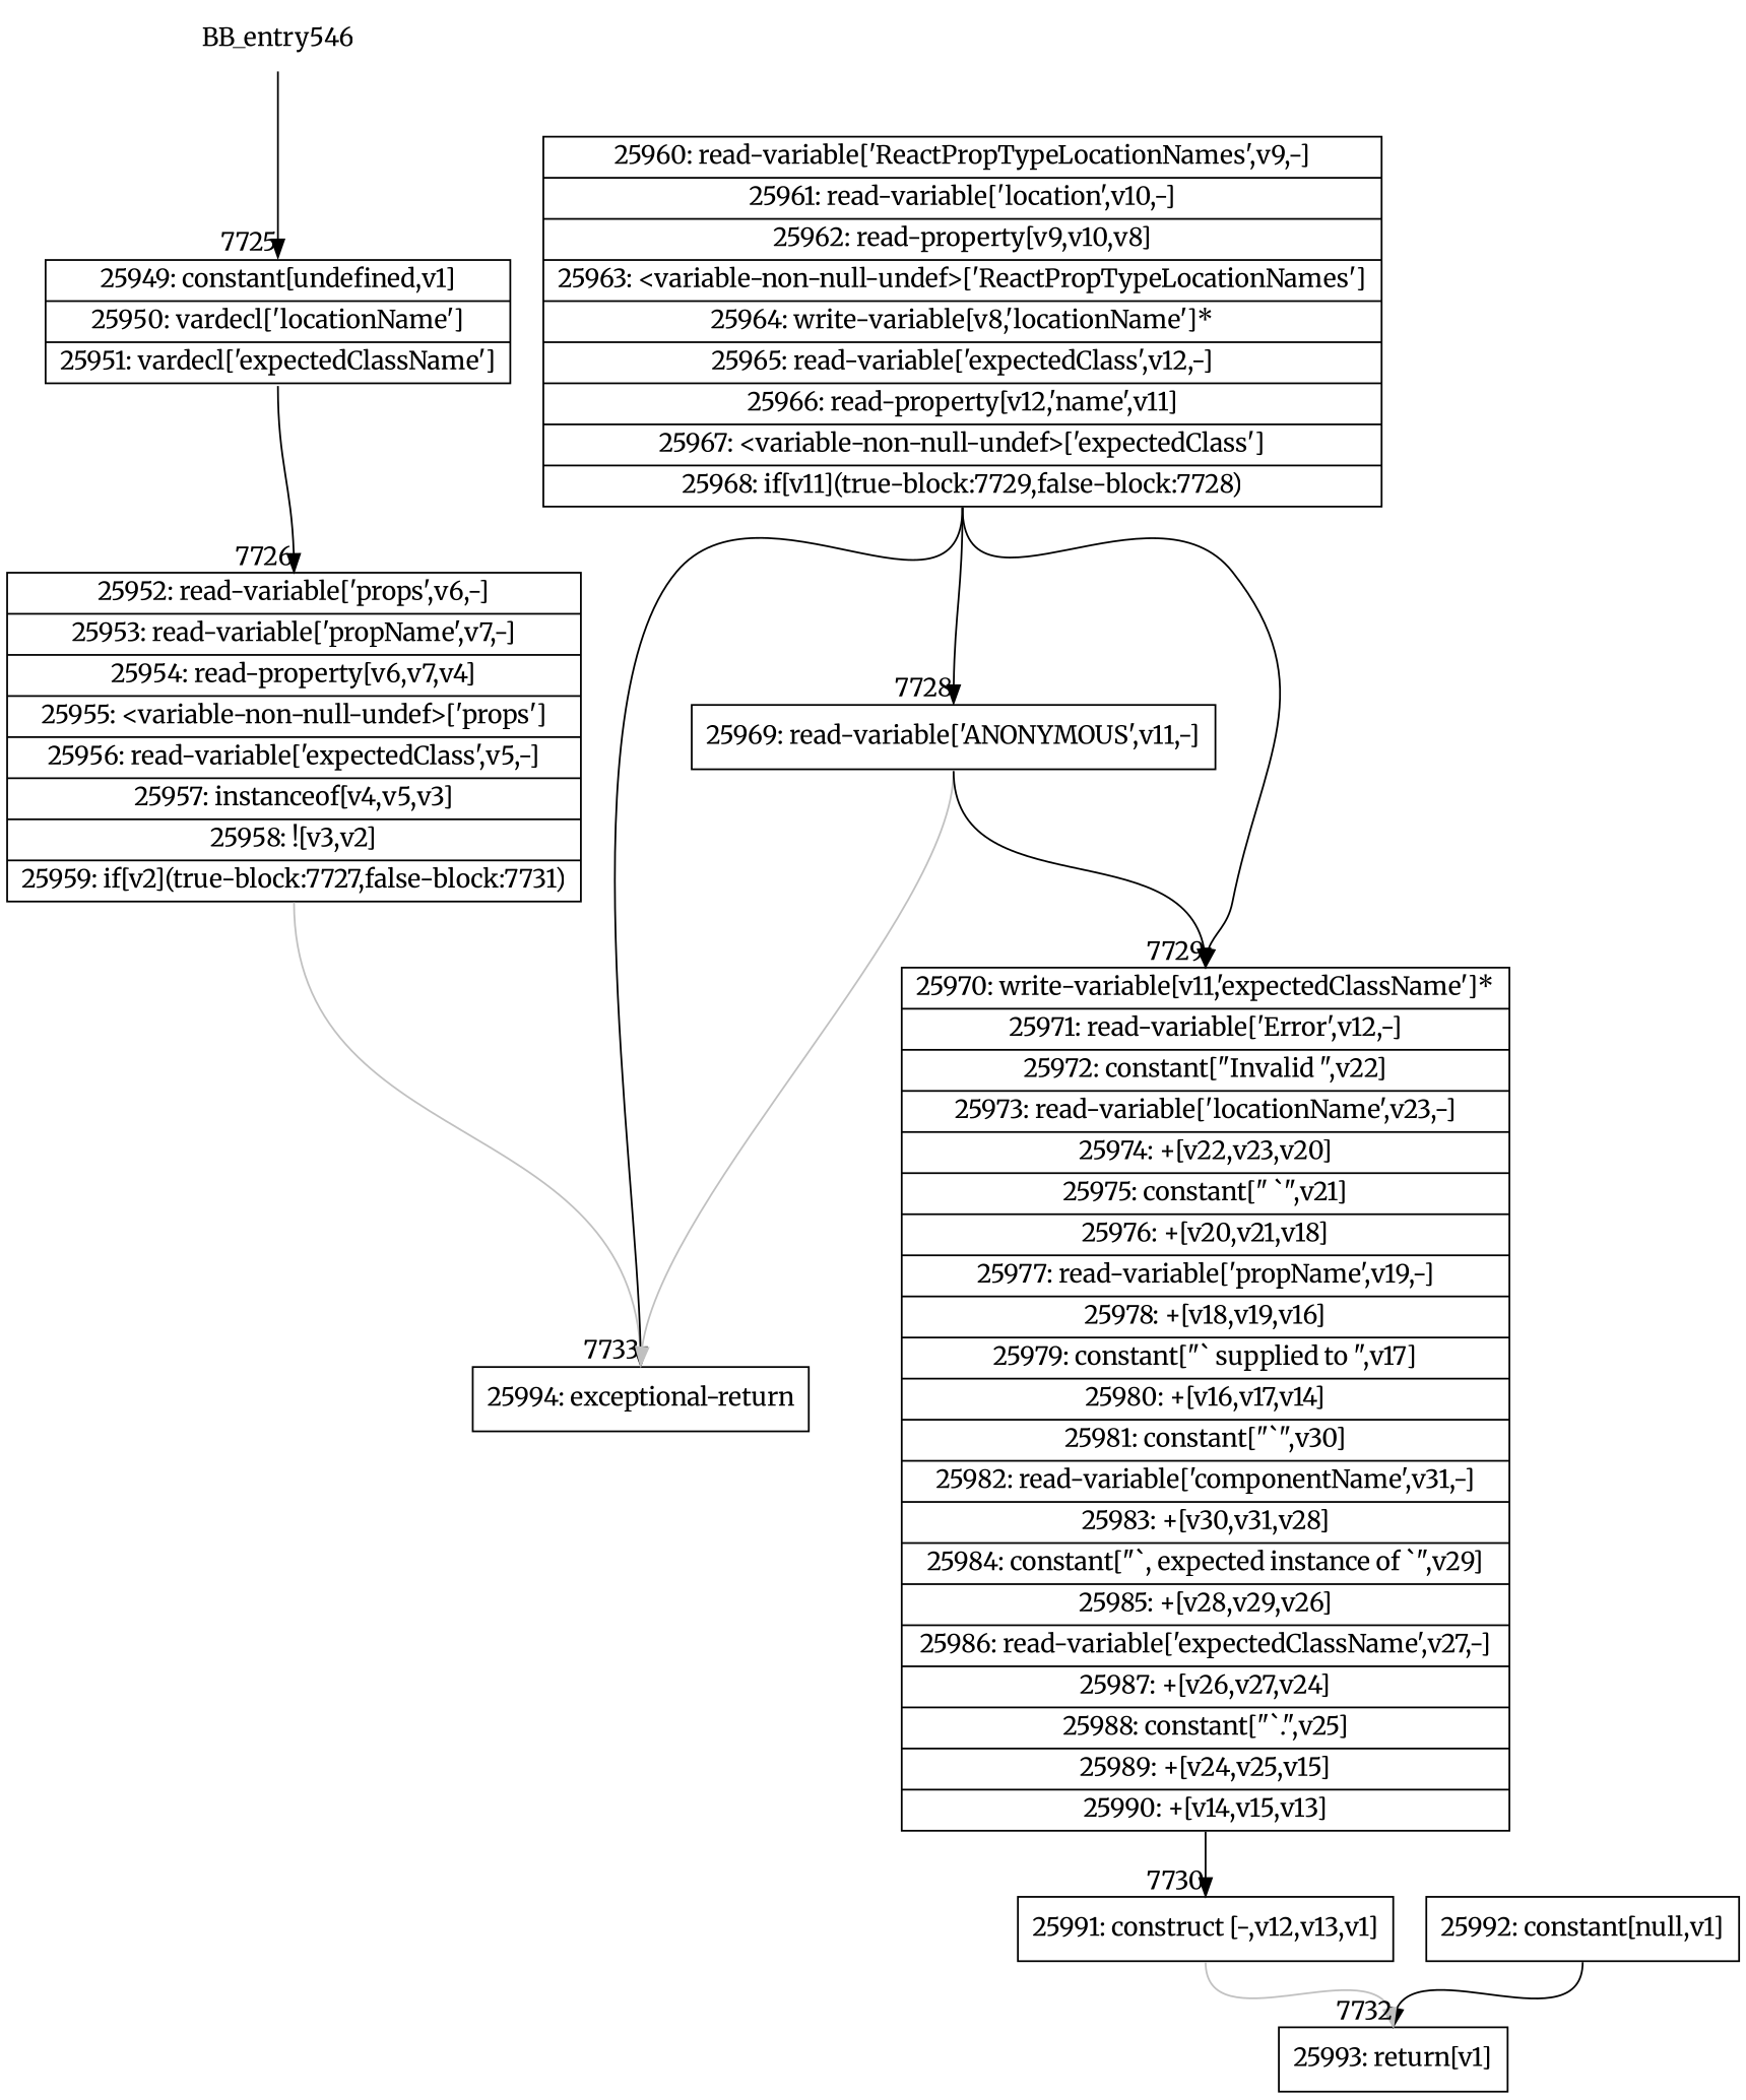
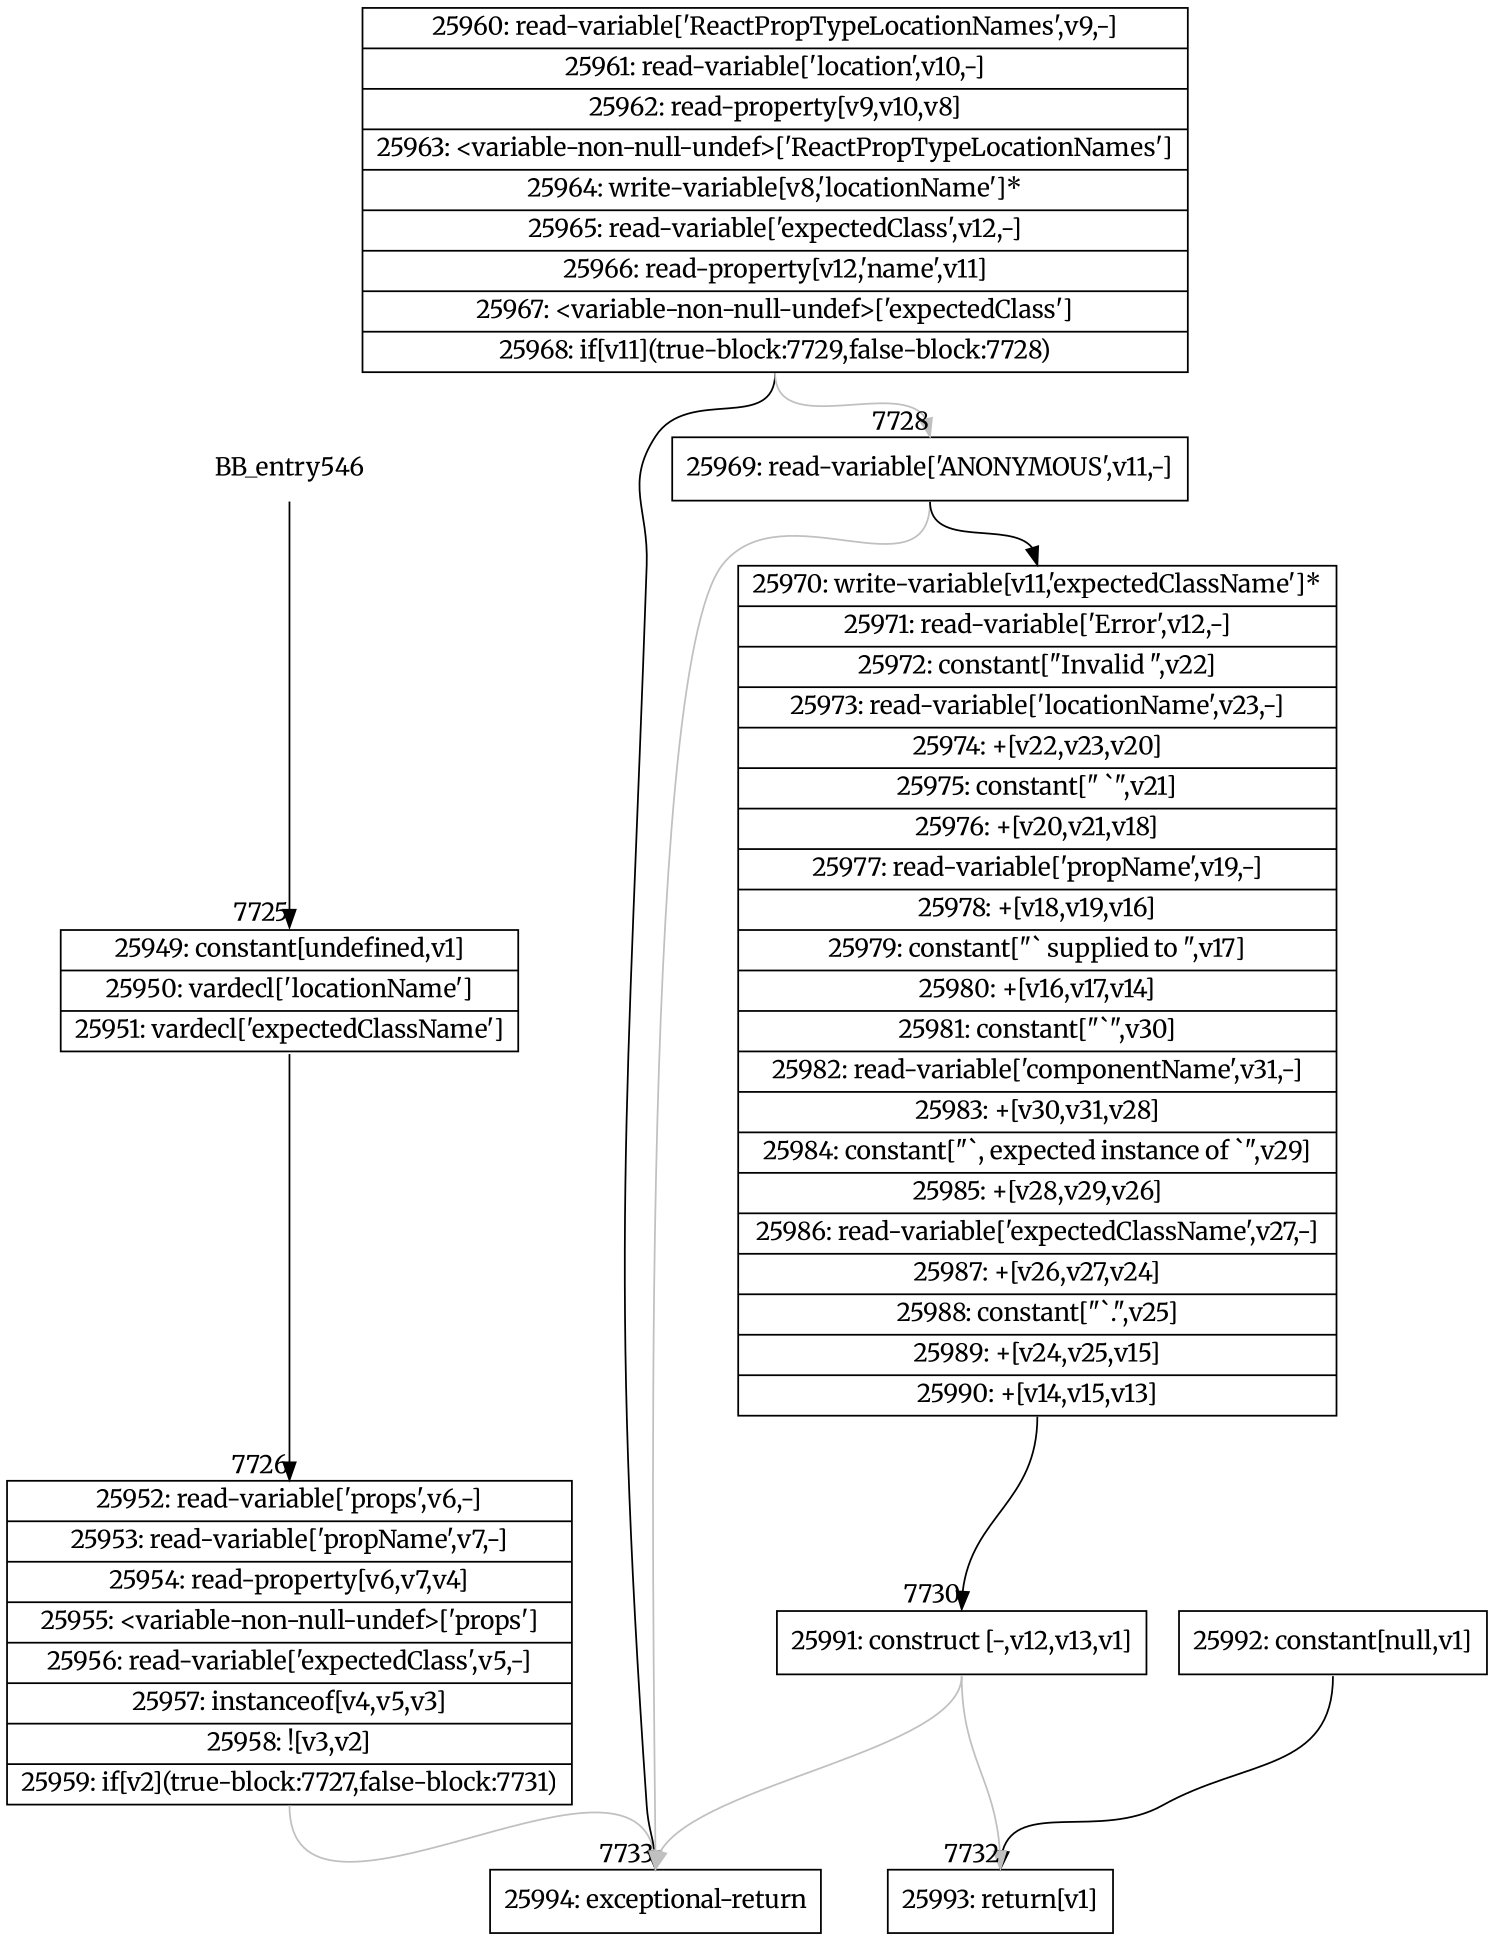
  digraph {
    fontname=Merriweather
    rankdir=TD
    node [fontname=Merriweather shape=record]
    edge [fontname=Merriweather headport=n tailport=s]
    n1 [label=BB_entry546 shape=none]
    n2 [label="{25949: constant[undefined,v1]|25950: vardecl['locationName']|25951: vardecl['expectedClassName']}"]
    n3 [label="{25952: read-variable['props',v6,-]|25953: read-variable['propName',v7,-]|25954: read-property[v6,v7,v4]|25955: \<variable-non-null-undef\>['props']|25956: read-variable['expectedClass',v5,-]|25957: instanceof[v4,v5,v3]|25958: ![v3,v2]|25959: if[v2](true-block:7727,false-block:7731)}"]
    n4 [label="{25994: exceptional-return}"]
    n5 [label="{25960: read-variable['ReactPropTypeLocationNames',v9,-]|25961: read-variable['location',v10,-]|25962: read-property[v9,v10,v8]|25963: \<variable-non-null-undef\>['ReactPropTypeLocationNames']|25964: write-variable[v8,'locationName']*|25965: read-variable['expectedClass',v12,-]|25966: read-property[v12,'name',v11]|25967: \<variable-non-null-undef\>['expectedClass']|25968: if[v11](true-block:7729,false-block:7728)}"]
    n6 [label="{25970: write-variable[v11,'expectedClassName']*|25971: read-variable['Error',v12,-]|25972: constant[\"Invalid \",v22]|25973: read-variable['locationName',v23,-]|25974: +[v22,v23,v20]|25975: constant[\" `\",v21]|25976: +[v20,v21,v18]|25977: read-variable['propName',v19,-]|25978: +[v18,v19,v16]|25979: constant[\"` supplied to \",v17]|25980: +[v16,v17,v14]|25981: constant[\"`\",v30]|25982: read-variable['componentName',v31,-]|25983: +[v30,v31,v28]|25984: constant[\"`, expected instance of `\",v29]|25985: +[v28,v29,v26]|25986: read-variable['expectedClassName',v27,-]|25987: +[v26,v27,v24]|25988: constant[\"`.\",v25]|25989: +[v24,v25,v15]|25990: +[v14,v15,v13]}"]
    n7 [label="{25969: read-variable['ANONYMOUS',v11,-]}"]
    n8 [label="{25992: constant[null,v1]}"]
    n9 [label="{25993: return[v1]}"]
    n10 [label="{25991: construct [-,v12,v13,v1]}"]
    n1 -> n2 [headlabel="    7725"]
    n2 -> n3 [headlabel="      7726"]
    n3 -> n4 [color=gray headlabel="      7733"]
    n5 -> n4 [color=black]
-   n5 -> n6 [headlabel="      7729"]
-   n5 -> n7 [headlabel="      7728"]
+   n5 -> n7 [headlabel="      7728" color=gray]
    n6 -> n10 [headlabel="      7730"]
    n7 -> n4 [color=gray]
    n7 -> n6
    n8 -> n9
+   n10 -> n4 [color=gray]
    n10 -> n9 [color=gray headlabel="      7732"]
  }
